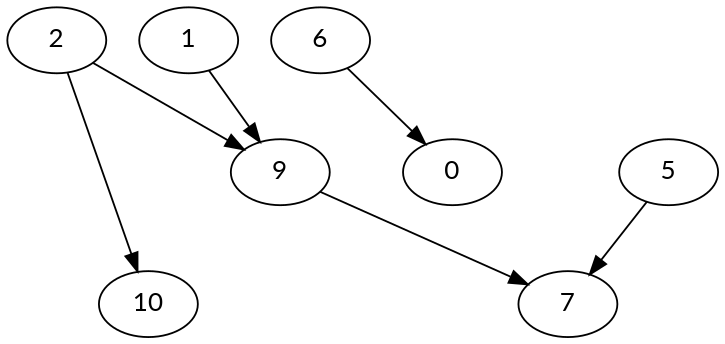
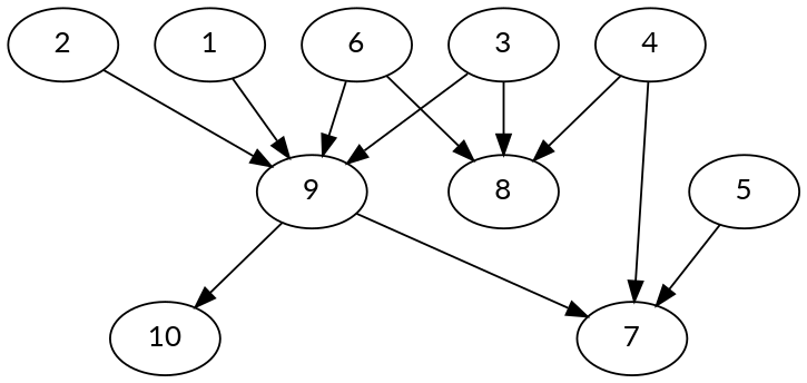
  digraph {
    fontname=Lato
    node [alpha=0.07 fontname=Lato]
    edge [fontname=Lato]
    1 [alpha=0.15 expect_size=15242240]
    9 [expect_size=22631424]
    10 [alpha=0.19 expect_size=25520128]
    2 [alpha=0.20 expect_size=48268288]
    7 [alpha=0.04 expect_size=29086720]
-   8 [expect_size=19163136 label=0]
+   3 [alpha=0.00 expect_size=31972352]
+   8 [expect_size=19163136]
+   4 [alpha=0.13 expect_size=15030272]
    5 [alpha=0.04 expect_size=6852608]
    6 [alpha=0.12 expect_size=36268032]
    1 -> 9
    9 -> 7
    2 -> 9
-   2 -> 10
+   9 -> 10
+   3 -> 9
+   3 -> 8
+   4 -> 7
+   4 -> 8
    5 -> 7
+   6 -> 9
    6 -> 8
  }
